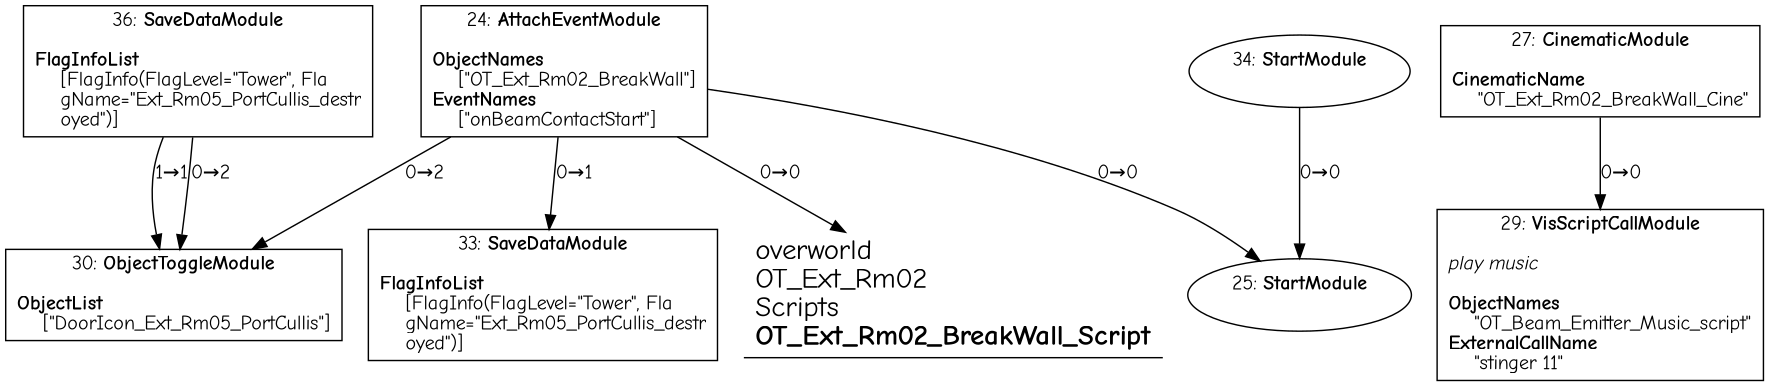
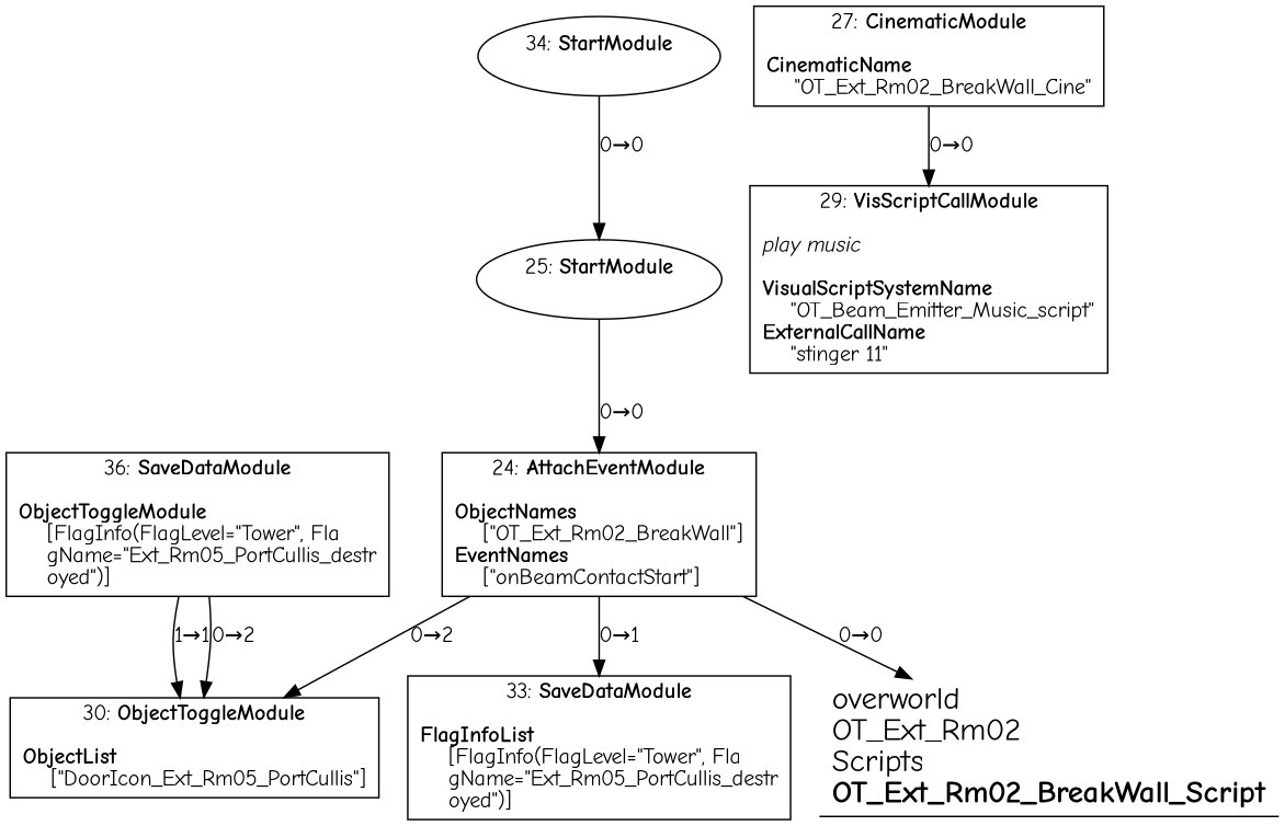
  digraph {
    fontname="Comic Neue"
    splines=spline
    node [fontname="Comic Neue" shape=box]
    edge [fontname="Comic Neue"]
    n1 [label=<24: <b>AttachEventModule</b><br/><br/><b>ObjectNames</b><br align="left"/>    [&quot;OT_Ext_Rm02_BreakWall&quot;]<br align="left"/><b>EventNames</b><br align="left"/>    [&quot;onBeamContactStart&quot;]<br align="left"/>>]
    n2 [label=<30: <b>ObjectToggleModule</b><br/><br/><b>ObjectList</b><br align="left"/>    [&quot;DoorIcon_Ext_Rm05_PortCullis&quot;]<br align="left"/>>]
    n3 [label=<33: <b>SaveDataModule</b><br/><br/><b>FlagInfoList</b><br align="left"/>    [FlagInfo(FlagLevel=&quot;Tower&quot;, Fla<br align="left"/>    gName=&quot;Ext_Rm05_PortCullis_destr<br align="left"/>    oyed&quot;)]<br align="left"/>>]
    n4 [label=<<font point-size="20">overworld<br align="left"/>OT_Ext_Rm02<br align="left"/>Scripts<br align="left"/><b>OT_Ext_Rm02_BreakWall_Script</b><br align="left"/></font>> shape=underline]
    n5 [label=<27: <b>CinematicModule</b><br/><br/><b>CinematicName</b><br align="left"/>    &quot;OT_Ext_Rm02_BreakWall_Cine&quot;<br align="left"/>>]
-   n6 [label=<29: <b>VisScriptCallModule</b><br/><br/><i>play music<br align="left"/></i><br align="left"/><b>ObjectNames</b><br align="left"/>    &quot;OT_Beam_Emitter_Music_script&quot;<br align="left"/><b>ExternalCallName</b><br align="left"/>    &quot;stinger 11&quot;<br align="left"/>>]
+   n6 [label=<29: <b>VisScriptCallModule</b><br/><br/><i>play music<br align="left"/></i><br align="left"/><b>VisualScriptSystemName</b><br align="left"/>    &quot;OT_Beam_Emitter_Music_script&quot;<br align="left"/><b>ExternalCallName</b><br align="left"/>    &quot;stinger 11&quot;<br align="left"/>>]
    n7 [label=<25: <b>StartModule</b><br/><br/>> shape=oval]
    n8 [label=<34: <b>StartModule</b><br/><br/>> shape=oval]
-   n9 [label=<36: <b>SaveDataModule</b><br/><br/><b>FlagInfoList</b><br align="left"/>    [FlagInfo(FlagLevel=&quot;Tower&quot;, Fla<br align="left"/>    gName=&quot;Ext_Rm05_PortCullis_destr<br align="left"/>    oyed&quot;)]<br align="left"/>>]
+   n9 [label=<36: <b>SaveDataModule</b><br/><br/><b>ObjectToggleModule</b><br align="left"/>    [FlagInfo(FlagLevel=&quot;Tower&quot;, Fla<br align="left"/>    gName=&quot;Ext_Rm05_PortCullis_destr<br align="left"/>    oyed&quot;)]<br align="left"/>>]
    n1 -> n2 [label="0→2"]
    n1 -> n3 [label="0→1"]
    n1 -> n4 [label="0→0"]
    n5 -> n6 [label="0→0"]
-   n1 -> n7 [label="0→0"]
+   n7 -> n1 [label="0→0"]
    n8 -> n7 [label="0→0"]
    n9 -> n2 [label="1→1"]
    n9 -> n2 [label="0→2"]
  }
